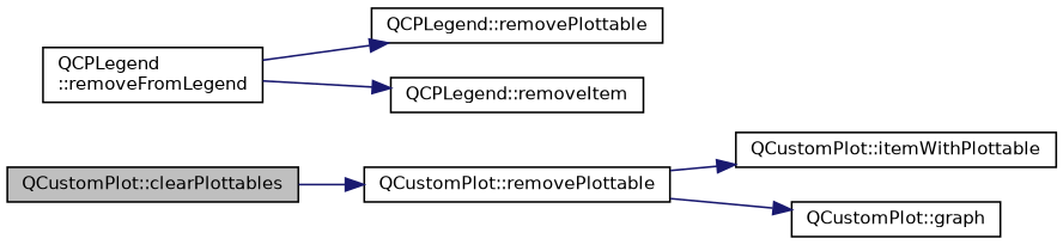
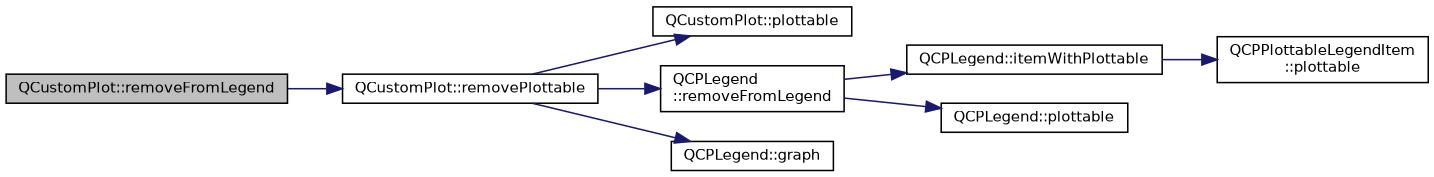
  digraph {
    rankdir=LR
    node [color=black fillcolor=white fontname=Helvetica fontsize=10 shape=record style=filled]
    edge [color=midnightblue fontname=Helvetica fontsize=10 labelfontname=Helvetica labelfontsize=10 style=solid]
-   n1 [fillcolor=grey75 fontcolor=black height=0.2 label="QCustomPlot::clearPlottables" width=0.4]
+   n1 [fillcolor=grey75 fontcolor=black height=0.2 label="QCustomPlot::removeFromLegend" width=0.4]
    n2 [height=0.2 label="QCustomPlot::removePlottable" width=0.4]
-   n3 [height=0.2 label="QCustomPlot::itemWithPlottable" width=0.4]
+   n3 [height=0.2 label="QCustomPlot::plottable" width=0.4]
    n4 [height=0.2 label="QCPLegend\l::removeFromLegend" width=0.4]
-   n5 [height=0.2 label="QCustomPlot::graph" width=0.4]
-   n6 [height=0.2 label="QCPLegend::removePlottable" width=0.4]
-   n7 [height=0.2 label="QCPLegend::removeItem" width=0.4]
+   n5 [height=0.2 label="QCPLegend::graph" width=0.4]
+   n6 [height=0.2 label="QCPLegend::itemWithPlottable" width=0.4]
+   n7 [height=0.2 label="QCPLegend::plottable" width=0.4]
+   n8 [height=0.2 label="QCPPlottableLegendItem\l::plottable" width=0.4]
    n1 -> n2
    n2 -> n3
+   n2 -> n4
    n2 -> n5
    n4 -> n6
    n4 -> n7
+   n6 -> n8
  }
